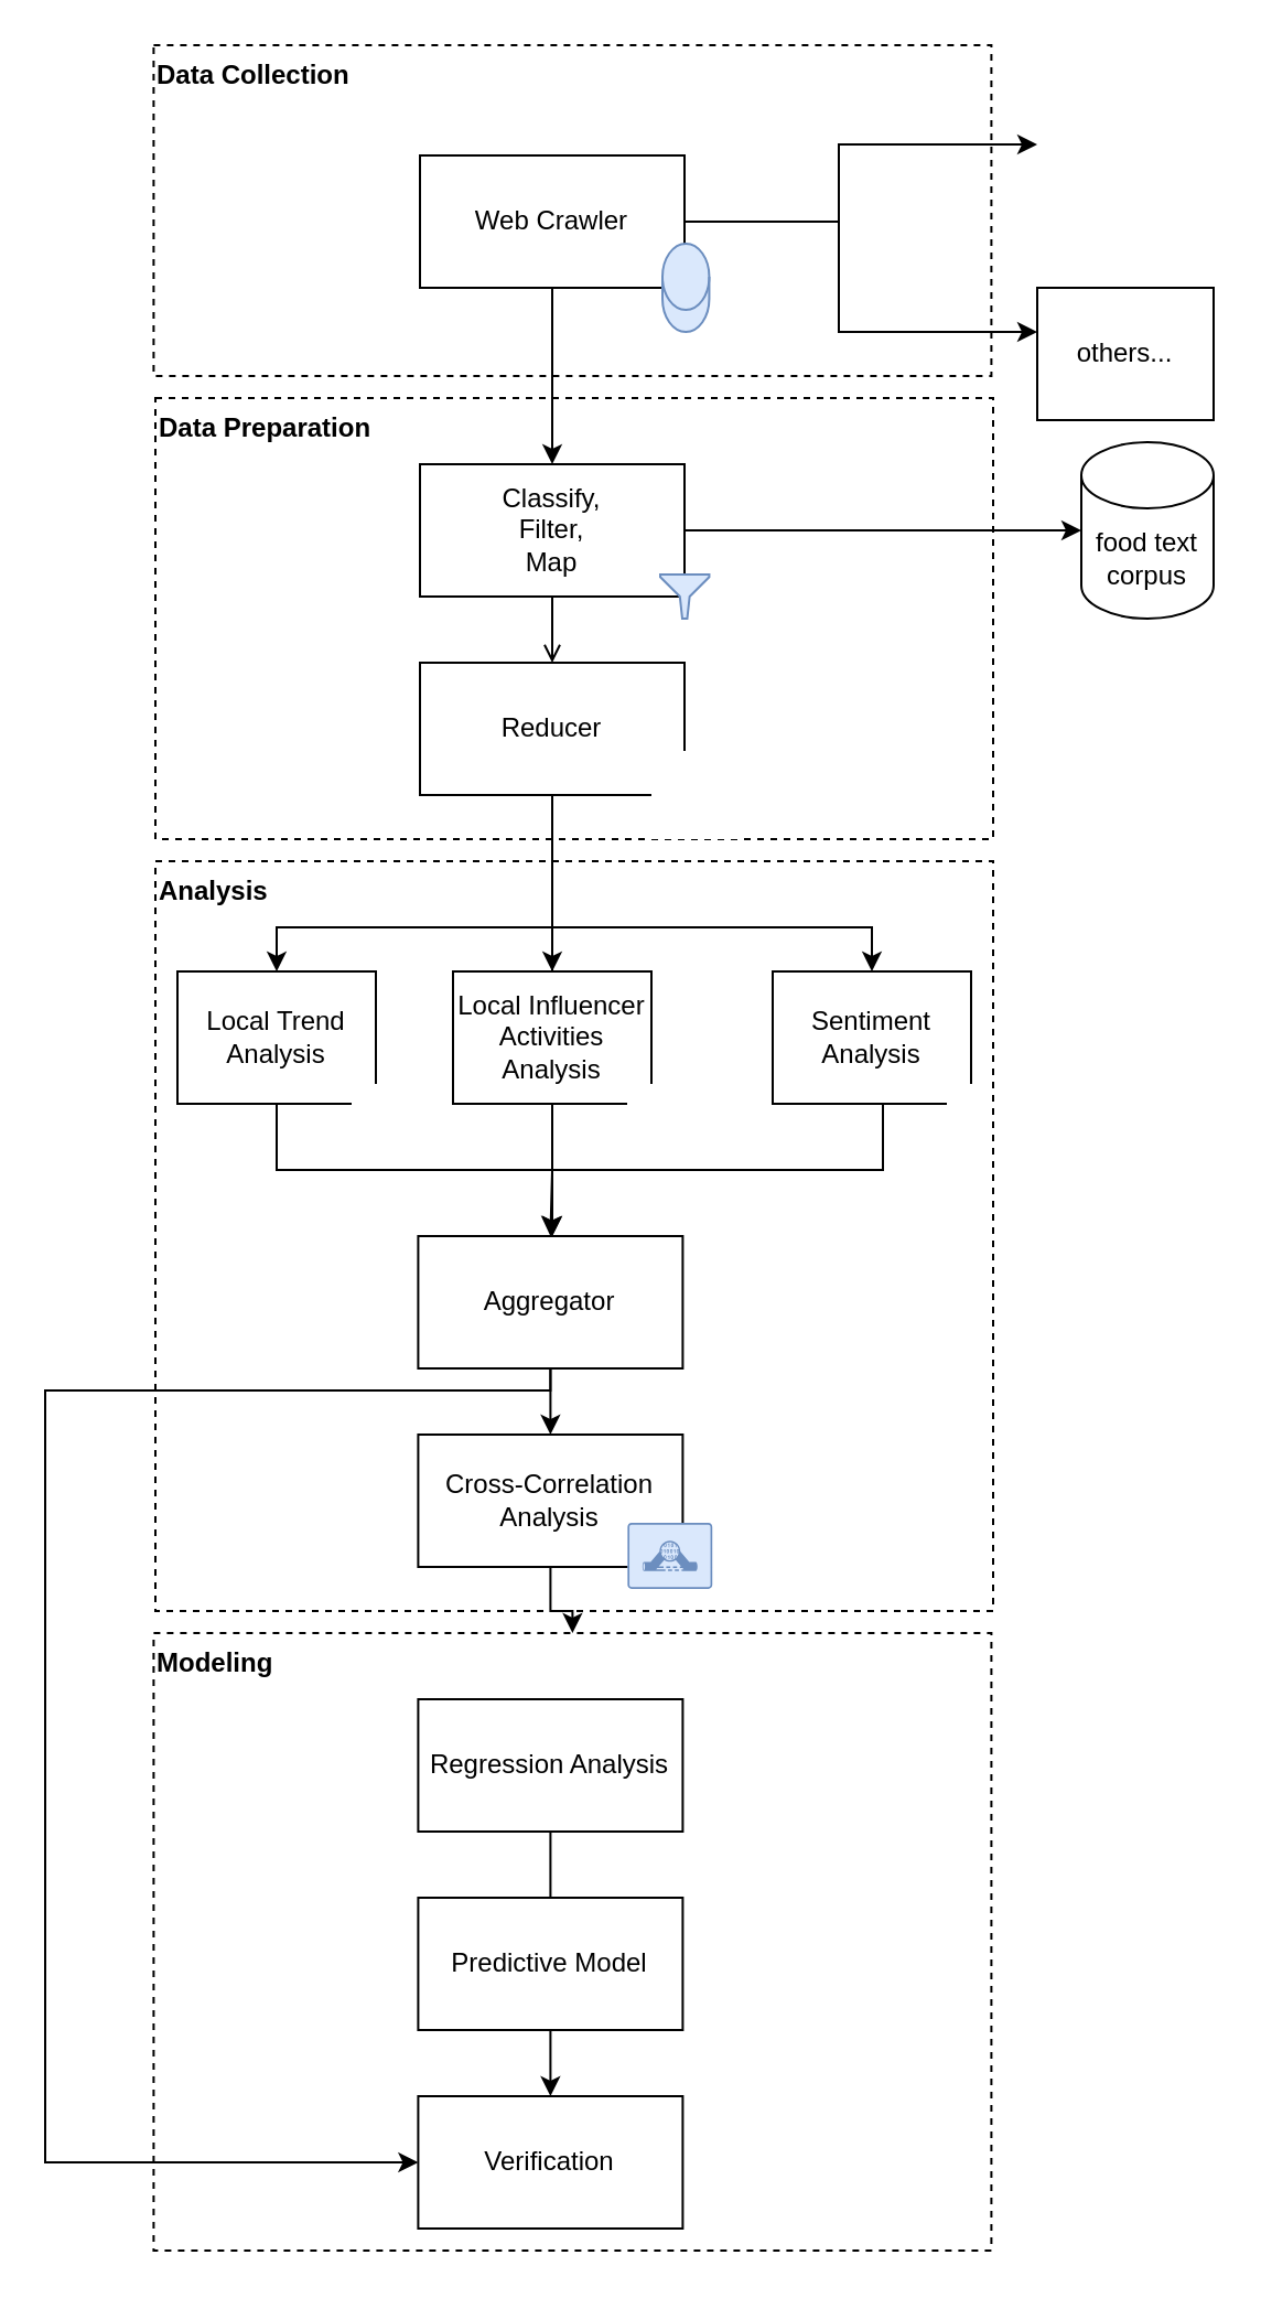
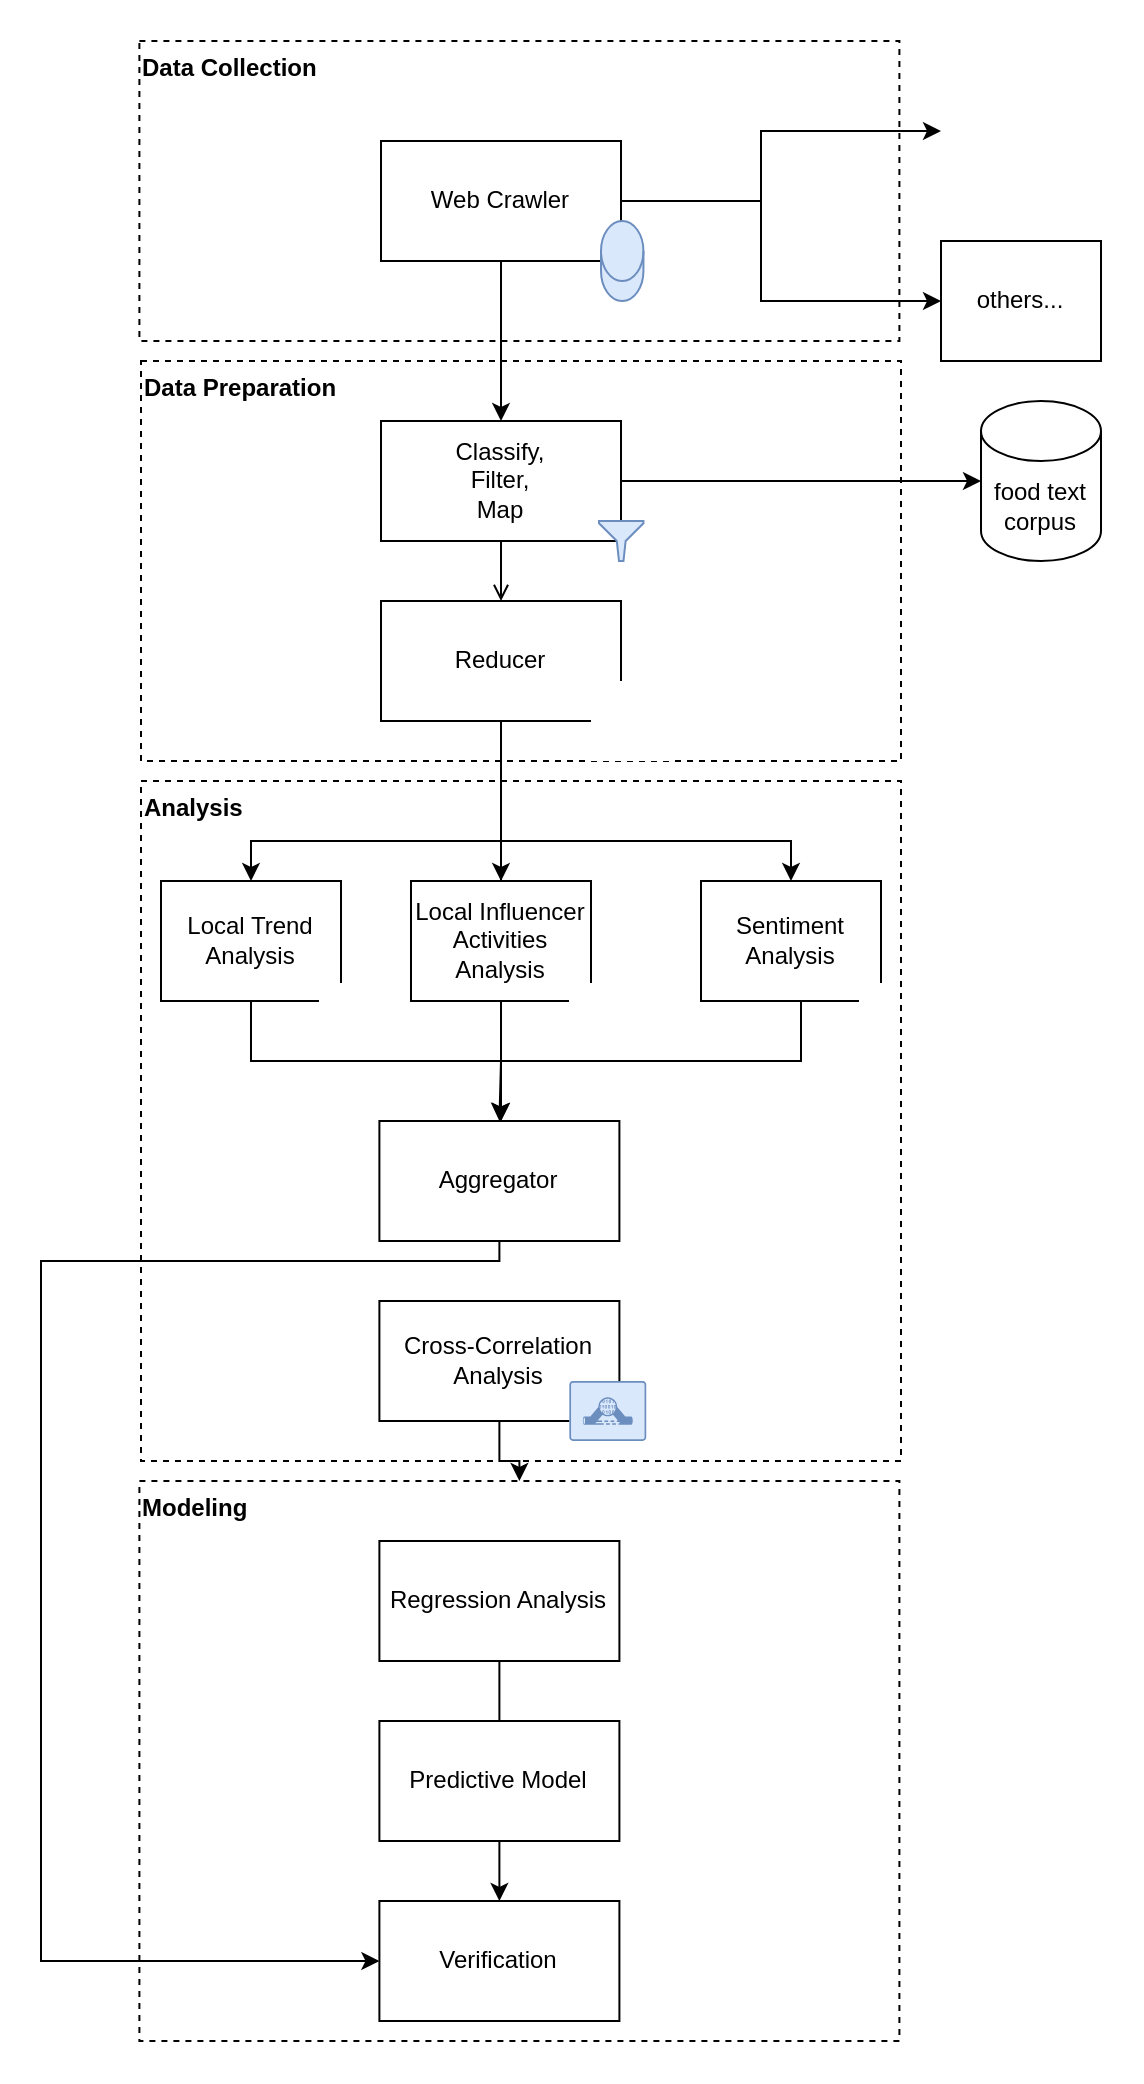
  <mxCell id="0" />
  <mxCell id="1" parent="0" />
  <mxCell id="2" value="Analysis" style="rounded=0;whiteSpace=wrap;html=1;fillColor=none;dashed=1;align=left;verticalAlign=top;fontStyle=1" parent="1" vertex="1"><mxGeometry x="70" y="390" width="380" height="340" as="geometry" /></mxCell>
  <mxCell id="3" value="Modeling" style="rounded=0;whiteSpace=wrap;html=1;fillColor=none;dashed=1;align=left;verticalAlign=top;fontStyle=1" parent="1" vertex="1"><mxGeometry x="69.2" y="740" width="380" height="280" as="geometry" /></mxCell>
  <mxCell id="4" value="Data Preparation" style="rounded=0;whiteSpace=wrap;html=1;fillColor=none;dashed=1;align=left;verticalAlign=top;fontStyle=1" parent="1" vertex="1"><mxGeometry x="70" y="180" width="380" height="200" as="geometry" /></mxCell>
  <mxCell id="5" value="Data Collection" style="rounded=0;whiteSpace=wrap;html=1;fillColor=none;dashed=1;align=left;verticalAlign=top;fontStyle=1" parent="1" vertex="1"><mxGeometry x="69.2" y="20" width="380" height="150" as="geometry" /></mxCell>
  <mxCell id="6" value="" style="edgeStyle=orthogonalEdgeStyle;rounded=0;orthogonalLoop=1;jettySize=auto;html=1;endArrow=none;" parent="1" source="30" target="28" edge="1"><mxGeometry relative="1" as="geometry" /></mxCell>
  <mxCell id="7" style="edgeStyle=orthogonalEdgeStyle;rounded=0;orthogonalLoop=1;jettySize=auto;html=1;" parent="1" source="8" target="3" edge="1"><mxGeometry relative="1" as="geometry" /></mxCell>
  <mxCell id="8" value="Cross-Correlation Analysis" style="rounded=0;whiteSpace=wrap;html=1;" parent="1" vertex="1"><mxGeometry x="189.2" y="650" width="120" height="60" as="geometry" /></mxCell>
  <mxCell id="9" style="edgeStyle=orthogonalEdgeStyle;rounded=0;orthogonalLoop=1;jettySize=auto;html=1;" parent="1" source="12" target="13" edge="1"><mxGeometry relative="1" as="geometry"><Array as="points"><mxPoint x="380" y="100" /><mxPoint x="380" y="65" /></Array></mxGeometry></mxCell>
  <mxCell id="10" style="edgeStyle=orthogonalEdgeStyle;rounded=0;orthogonalLoop=1;jettySize=auto;html=1;" parent="1" source="12" target="44" edge="1"><mxGeometry relative="1" as="geometry"><mxPoint x="470" y="145" as="targetPoint" /><Array as="points"><mxPoint x="380" y="100" /><mxPoint x="380" y="150" /></Array></mxGeometry></mxCell>
  <mxCell id="11" value="" style="edgeStyle=orthogonalEdgeStyle;rounded=0;orthogonalLoop=1;jettySize=auto;html=1;" parent="1" source="12" target="16" edge="1"><mxGeometry relative="1" as="geometry" /></mxCell>
  <mxCell id="12" value="Web Crawler" style="rounded=0;whiteSpace=wrap;html=1;" parent="1" vertex="1"><mxGeometry x="190" y="70" width="120" height="60" as="geometry" /></mxCell>
  <mxCell id="13" value="" style="shape=image;verticalLabelPosition=bottom;labelBackgroundColor=#ffffff;verticalAlign=top;aspect=fixed;imageAspect=0;image=https://upload.wikimedia.org/wikipedia/commons/thumb/e/e7/Instagram_logo_2016.svg/768px-Instagram_logo_2016.svg.png;" parent="1" vertex="1"><mxGeometry x="470" y="30" width="70" height="70" as="geometry" /></mxCell>
  <mxCell id="14" value="" style="edgeStyle=orthogonalEdgeStyle;rounded=0;orthogonalLoop=1;jettySize=auto;html=1;endArrow=open;" parent="1" source="16" target="23" edge="1"><mxGeometry relative="1" as="geometry" /></mxCell>
  <mxCell id="15" style="edgeStyle=orthogonalEdgeStyle;rounded=0;orthogonalLoop=1;jettySize=auto;html=1;" edge="1" parent="1" source="16" target="45"><mxGeometry relative="1" as="geometry" /></mxCell>
  <mxCell id="16" value="Classify,&lt;br&gt;Filter,&lt;br&gt;Map" style="rounded=0;whiteSpace=wrap;html=1;" parent="1" vertex="1"><mxGeometry x="190" y="210" width="120" height="60" as="geometry" /></mxCell>
  <mxCell id="17" value="" style="aspect=fixed;pointerEvents=1;shadow=0;dashed=0;html=1;strokeColor=#6c8ebf;labelPosition=center;verticalLabelPosition=bottom;verticalAlign=top;align=center;fillColor=#dae8fc;shape=mxgraph.mscae.enterprise.filter" parent="1" vertex="1"><mxGeometry x="299" y="260" width="22.22" height="20" as="geometry" /></mxCell>
  <mxCell id="18" value="" style="shape=cylinder3;whiteSpace=wrap;html=1;boundedLbl=1;backgroundOutline=1;size=15;fillColor=#dae8fc;strokeColor=#6c8ebf;" parent="1" vertex="1"><mxGeometry x="300" y="110" width="21.22" height="40" as="geometry" /></mxCell>
  <mxCell id="19" value="" style="edgeStyle=orthogonalEdgeStyle;rounded=0;orthogonalLoop=1;jettySize=auto;html=1;" parent="1" source="23" target="32" edge="1"><mxGeometry relative="1" as="geometry" /></mxCell>
  <mxCell id="20" style="edgeStyle=orthogonalEdgeStyle;rounded=0;orthogonalLoop=1;jettySize=auto;html=1;entryX=0;entryY=0.5;entryDx=0;entryDy=0;" parent="1" source="43" target="29" edge="1"><mxGeometry relative="1" as="geometry"><Array as="points"><mxPoint x="249" y="630" /><mxPoint x="20" y="630" /><mxPoint x="20" y="980" /></Array></mxGeometry></mxCell>
  <mxCell id="21" style="edgeStyle=orthogonalEdgeStyle;rounded=0;orthogonalLoop=1;jettySize=auto;html=1;" parent="1" source="23" target="38" edge="1"><mxGeometry relative="1" as="geometry"><Array as="points"><mxPoint x="250" y="420" /><mxPoint x="125" y="420" /></Array></mxGeometry></mxCell>
  <mxCell id="22" style="edgeStyle=orthogonalEdgeStyle;rounded=0;orthogonalLoop=1;jettySize=auto;html=1;" parent="1" source="32" target="35" edge="1"><mxGeometry relative="1" as="geometry"><Array as="points"><mxPoint x="250" y="420" /><mxPoint x="395" y="420" /></Array></mxGeometry></mxCell>
  <mxCell id="23" value="Reducer" style="rounded=0;whiteSpace=wrap;html=1;" parent="1" vertex="1"><mxGeometry x="190" y="300" width="120" height="60" as="geometry" /></mxCell>
  <mxCell id="24" value="" style="shape=image;html=1;verticalAlign=top;verticalLabelPosition=bottom;labelBackgroundColor=#ffffff;imageAspect=0;aspect=fixed;image=https://cdn3.iconfinder.com/data/icons/internet-relative/200/Sort-128.png;imageBackground=#ffffff;" parent="1" vertex="1"><mxGeometry x="295" y="340" width="40" height="40" as="geometry" /></mxCell>
  <mxCell id="25" value="" style="edgeStyle=orthogonalEdgeStyle;rounded=0;orthogonalLoop=1;jettySize=auto;html=1;" parent="1" source="32" target="43" edge="1"><mxGeometry relative="1" as="geometry" /></mxCell>
  <mxCell id="26" value="" style="points=[[0.015,0.015,0],[0.985,0.015,0],[0.985,0.985,0],[0.015,0.985,0],[0.25,0,0],[0.5,0,0],[0.75,0,0],[1,0.25,0],[1,0.5,0],[1,0.75,0],[0.75,1,0],[0.5,1,0],[0.25,1,0],[0,0.75,0],[0,0.5,0],[0,0.25,0]];verticalLabelPosition=bottom;html=1;verticalAlign=top;aspect=fixed;align=center;pointerEvents=1;shape=mxgraph.cisco19.rect;prIcon=analysis_correlation;fillColor=#dae8fc;strokeColor=#6c8ebf;" parent="1" vertex="1"><mxGeometry x="284.2" y="690" width="38.4" height="30" as="geometry" /></mxCell>
  <mxCell id="27" value="" style="edgeStyle=orthogonalEdgeStyle;rounded=0;orthogonalLoop=1;jettySize=auto;html=1;" parent="1" source="28" target="29" edge="1"><mxGeometry relative="1" as="geometry" /></mxCell>
  <mxCell id="28" value="Predictive Model" style="rounded=0;whiteSpace=wrap;html=1;" parent="1" vertex="1"><mxGeometry x="189.2" y="860" width="120" height="60" as="geometry" /></mxCell>
  <mxCell id="29" value="Verification" style="rounded=0;whiteSpace=wrap;html=1;" parent="1" vertex="1"><mxGeometry x="189.2" y="950" width="120" height="60" as="geometry" /></mxCell>
  <mxCell id="30" value="Regression Analysis" style="rounded=0;whiteSpace=wrap;html=1;" parent="1" vertex="1"><mxGeometry x="189.2" y="770" width="120" height="60" as="geometry" /></mxCell>
  <mxCell id="31" value="" style="group" parent="1" vertex="1" connectable="0"><mxGeometry x="205" y="440" width="95" height="67" as="geometry" /></mxCell>
  <mxCell id="32" value="Local Influencer Activities Analysis" style="rounded=0;whiteSpace=wrap;html=1;" parent="31" vertex="1"><mxGeometry width="90" height="60" as="geometry" /></mxCell>
  <mxCell id="33" value="" style="shape=image;html=1;verticalAlign=top;verticalLabelPosition=bottom;labelBackgroundColor=#ffffff;imageAspect=0;aspect=fixed;image=https://cdn4.iconfinder.com/data/icons/iphone_toolbar_icons/iphone_toolbar_icons/trend.png;imageBackground=#ffffff;" parent="31" vertex="1"><mxGeometry x="79" y="51" width="16" height="16" as="geometry" /></mxCell>
  <mxCell id="34" value="" style="group" parent="1" vertex="1" connectable="0"><mxGeometry x="350" y="440" width="95" height="67" as="geometry" /></mxCell>
  <mxCell id="35" value="Sentiment Analysis" style="rounded=0;whiteSpace=wrap;html=1;" parent="34" vertex="1"><mxGeometry width="90" height="60" as="geometry" /></mxCell>
  <mxCell id="36" value="" style="shape=image;html=1;verticalAlign=top;verticalLabelPosition=bottom;labelBackgroundColor=#ffffff;imageAspect=0;aspect=fixed;image=https://cdn4.iconfinder.com/data/icons/iphone_toolbar_icons/iphone_toolbar_icons/trend.png;imageBackground=#ffffff;" parent="34" vertex="1"><mxGeometry x="79" y="51" width="16" height="16" as="geometry" /></mxCell>
  <mxCell id="37" value="" style="group" parent="1" vertex="1" connectable="0"><mxGeometry x="80" y="440" width="95" height="67" as="geometry" /></mxCell>
  <mxCell id="38" value="Local Trend Analysis" style="rounded=0;whiteSpace=wrap;html=1;" parent="37" vertex="1"><mxGeometry width="90" height="60" as="geometry" /></mxCell>
  <mxCell id="39" value="" style="shape=image;html=1;verticalAlign=top;verticalLabelPosition=bottom;labelBackgroundColor=#ffffff;imageAspect=0;aspect=fixed;image=https://cdn4.iconfinder.com/data/icons/iphone_toolbar_icons/iphone_toolbar_icons/trend.png;imageBackground=#ffffff;" parent="37" vertex="1"><mxGeometry x="79" y="51" width="16" height="16" as="geometry" /></mxCell>
  <mxCell id="40" style="edgeStyle=orthogonalEdgeStyle;rounded=0;orthogonalLoop=1;jettySize=auto;html=1;" parent="1" source="35" target="43" edge="1"><mxGeometry relative="1" as="geometry"><Array as="points"><mxPoint x="400" y="530" /><mxPoint x="250" y="530" /></Array></mxGeometry></mxCell>
  <mxCell id="41" style="edgeStyle=orthogonalEdgeStyle;rounded=0;orthogonalLoop=1;jettySize=auto;html=1;" parent="1" source="38" target="43" edge="1"><mxGeometry relative="1" as="geometry"><Array as="points"><mxPoint x="125" y="530" /><mxPoint x="250" y="530" /></Array></mxGeometry></mxCell>
- <mxCell id="42" style="edgeStyle=orthogonalEdgeStyle;rounded=0;orthogonalLoop=1;jettySize=auto;html=1;fontSize=18;" parent="1" source="43" target="8" edge="1"><mxGeometry relative="1" as="geometry" /></mxCell>
  <mxCell id="43" value="Aggregator" style="rounded=0;whiteSpace=wrap;html=1;" parent="1" vertex="1"><mxGeometry x="189.2" y="560" width="120" height="60" as="geometry" /></mxCell>
- <mxCell id="44" value="others..." style="rounded=0;whiteSpace=wrap;html=1;" vertex="1" parent="1"><mxGeometry x="470" y="130" width="80" height="60" as="geometry" /></mxCell>
+ <mxCell id="44" value="others..." style="rounded=0;whiteSpace=wrap;html=1;" vertex="1" parent="1"><mxGeometry x="470" y="120" width="80" height="60" as="geometry" /></mxCell>
  <mxCell id="45" value="food text corpus" style="shape=cylinder3;whiteSpace=wrap;html=1;boundedLbl=1;backgroundOutline=1;size=15;" vertex="1" parent="1"><mxGeometry x="490" y="200" width="60" height="80" as="geometry" /></mxCell>
